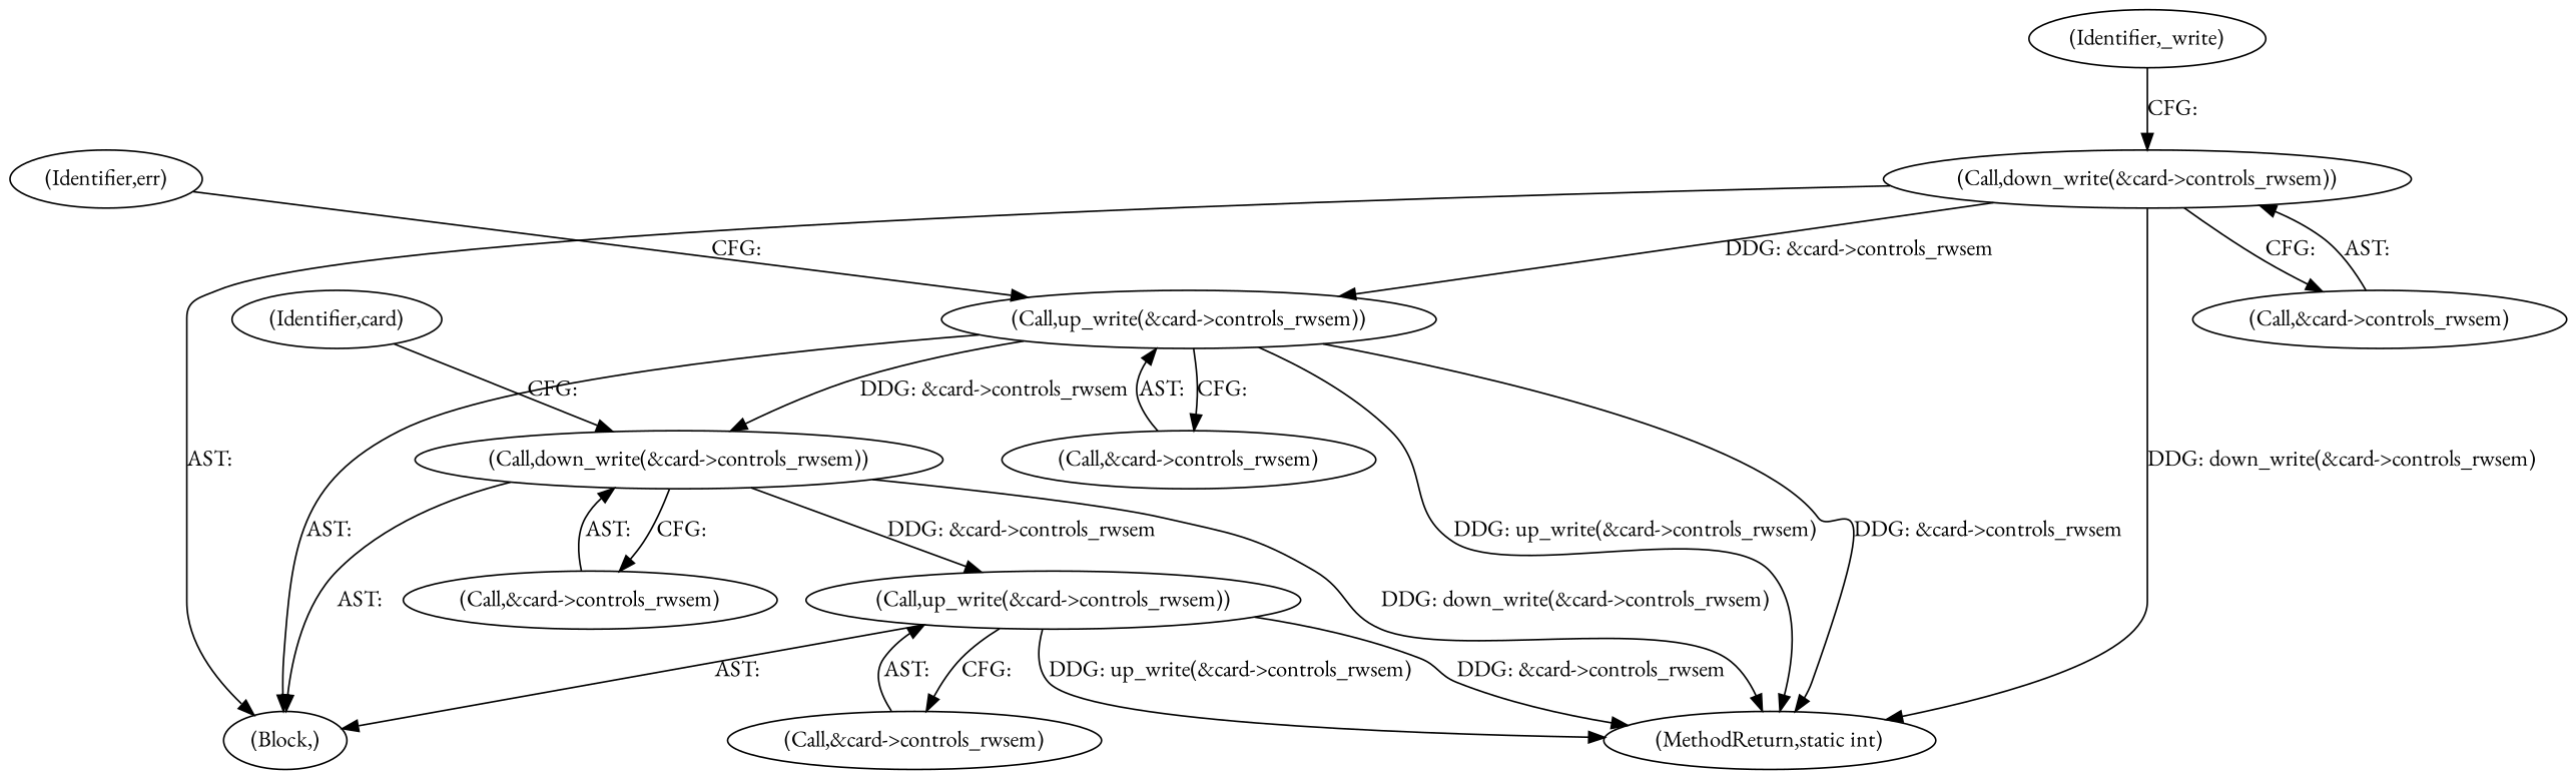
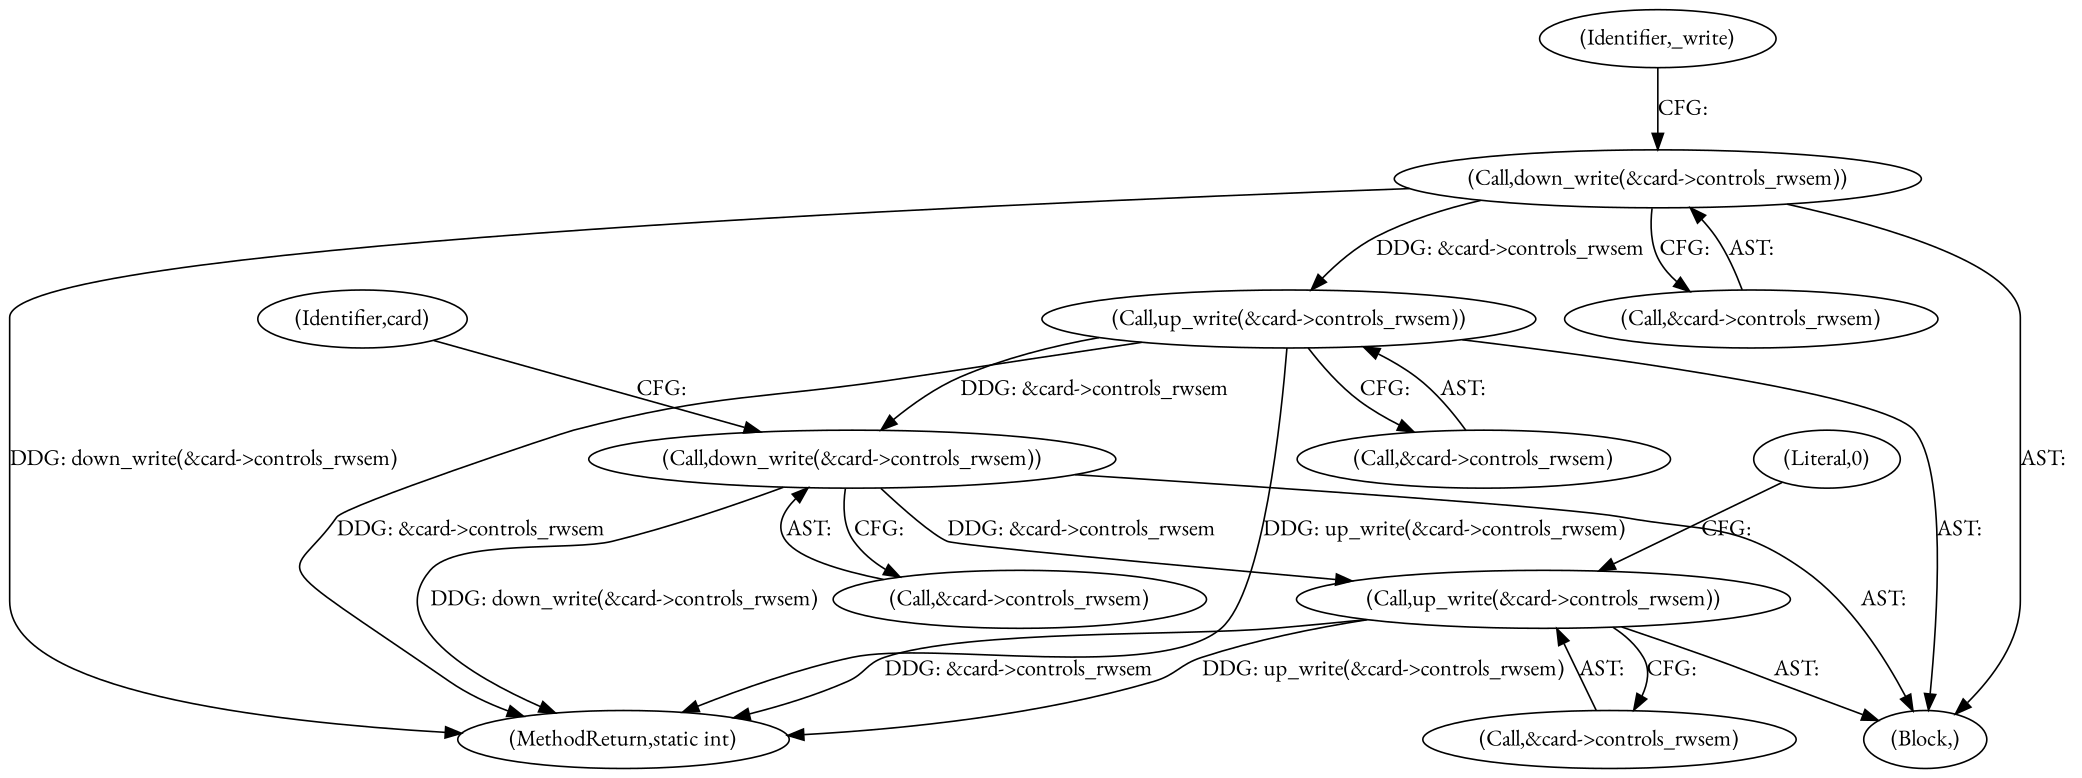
  digraph {
    fontname="EB Garamond"
    node [fontname="EB Garamond"]
    edge [fontname="EB Garamond"]
    n1 [label="(Call,down_write(&card->controls_rwsem))"]
    n2 [label="(Call,up_write(&card->controls_rwsem))"]
    n3 [label="(Call,&card->controls_rwsem)"]
    n4 [label="(MethodReturn,static int)"]
    n5 [label="(Block,)"]
    n6 [label="(Call,&card->controls_rwsem)"]
    n7 [label="(Call,up_write(&card->controls_rwsem))"]
    n8 [label="(Call,&card->controls_rwsem)"]
    n9 [label="(Call,down_write(&card->controls_rwsem))"]
    n10 [label="(Call,&card->controls_rwsem)"]
-   n11 [label="(Identifier,err)"]
+   n12 [label="(Literal,0)"]
    n13 [label="(Identifier,card)"]
    n14 [label="(Identifier,_write)"]
    n1 -> n2 [label="DDG: &card->controls_rwsem"]
    n1 -> n3 [label="CFG: "]
    n1 -> n4 [label="DDG: down_write(&card->controls_rwsem)"]
    n1 -> n5 [label="AST: "]
    n2 -> n4 [label="DDG: &card->controls_rwsem"]
    n2 -> n4 [label="DDG: up_write(&card->controls_rwsem)"]
    n2 -> n5 [label="AST: "]
    n2 -> n6 [label="CFG: "]
    n3 -> n1 [label="AST: "]
    n6 -> n2 [label="AST: "]
    n7 -> n1 [label="DDG: &card->controls_rwsem"]
    n7 -> n4 [label="DDG: up_write(&card->controls_rwsem)"]
    n7 -> n4 [label="DDG: &card->controls_rwsem"]
    n7 -> n5 [label="AST: "]
    n7 -> n8 [label="CFG: "]
    n8 -> n7 [label="AST: "]
    n9 -> n4 [label="DDG: down_write(&card->controls_rwsem)"]
    n9 -> n5 [label="AST: "]
    n9 -> n7 [label="DDG: &card->controls_rwsem"]
    n9 -> n10 [label="CFG: "]
    n10 -> n9 [label="AST: "]
-   n11 -> n7 [label="CFG: "]
+   n12 -> n2 [label="CFG: "]
    n13 -> n1 [label="CFG: "]
    n14 -> n9 [label="CFG: "]
  }
